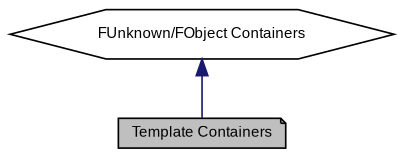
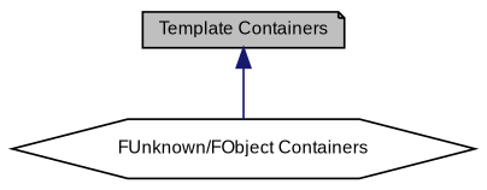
  digraph {
    rankdir=TB
    node [color=black fontname=Arial fontsize=9]
    n1 [fillcolor=grey75 fontcolor=black height=0.2 label="Template Containers" shape=note style=filled width=0.4]
    n2 [height=0.2 label="FUnknown/FObject Containers" shape=hexagon width=0.4]
-   n2 -> n1 [color=midnightblue dir=back fontname=Arial fontsize=9 labelfontname=Arial labelfontsize=9 shape=plaintext style=solid]
+   n1 -> n2 [color=midnightblue dir=back fontname=Arial fontsize=9 labelfontname=Arial labelfontsize=9 shape=plaintext style=solid]
  }
